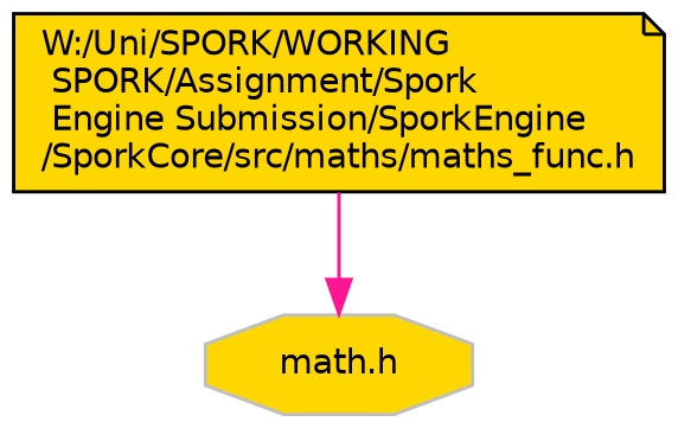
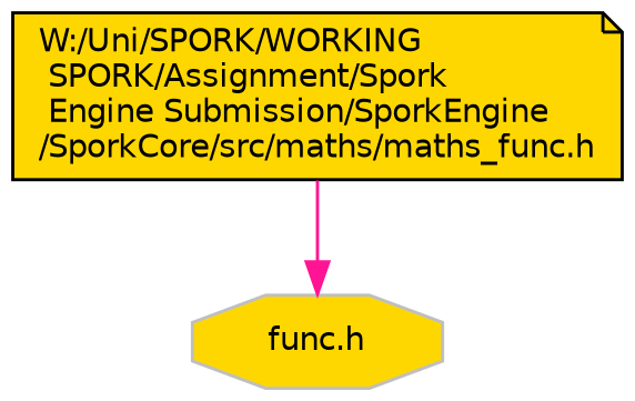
  digraph {
    fontname="DejaVu Sans"
    node [fillcolor=gold fontname="DejaVu Sans" fontsize=10 style=filled]
    n1 [color=black fontcolor=black height=0.2 label="W:/Uni/SPORK/WORKING\l SPORK/Assignment/Spork\l Engine Submission/SporkEngine\l/SporkCore/src/maths/maths_func.h" shape=note width=0.4]
-   n2 [color=grey75 height=0.2 label="math.h" shape=octagon width=0.4]
+   n2 [color=grey75 height=0.2 label="func.h" shape=octagon width=0.4]
    n1 -> n2 [color=deeppink fontname="DejaVu Sans" fontsize=10 labelfontname=Helvetica labelfontsize=10 style=solid]
  }
